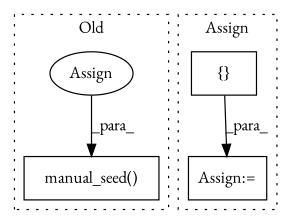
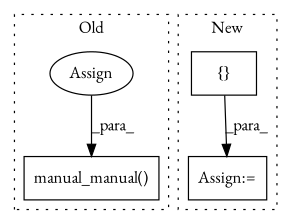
  digraph {
    fontname="EB Garamond"
    node [fontname="EB Garamond" l=3 shape=box]
    edge [fontname="EB Garamond"]
-   n1 [a=75 l="18,1" label="manual_seed()" s="5039,5060"]
+   n1 [a=75 l="18,1" label="manual_manual()" s="5039,5060"]
    n2 [a=76 label=Assign s=5057 shape=ellipse]
    n3 [a=59 l="1,0" label="{}" s="3984,3995"]
    n4 [a=68 label="Assign:=" s=4006]
    subgraph cluster_1 {
      label=Old
      style=dotted
      n1
      n2
    }
    subgraph cluster_2 {
-     label=Assign
+     label=New
      style=dotted
      n3
      n4
    }
    n2 -> n1 [label=_para_]
    n3 -> n4 [label=_para_]
  }
